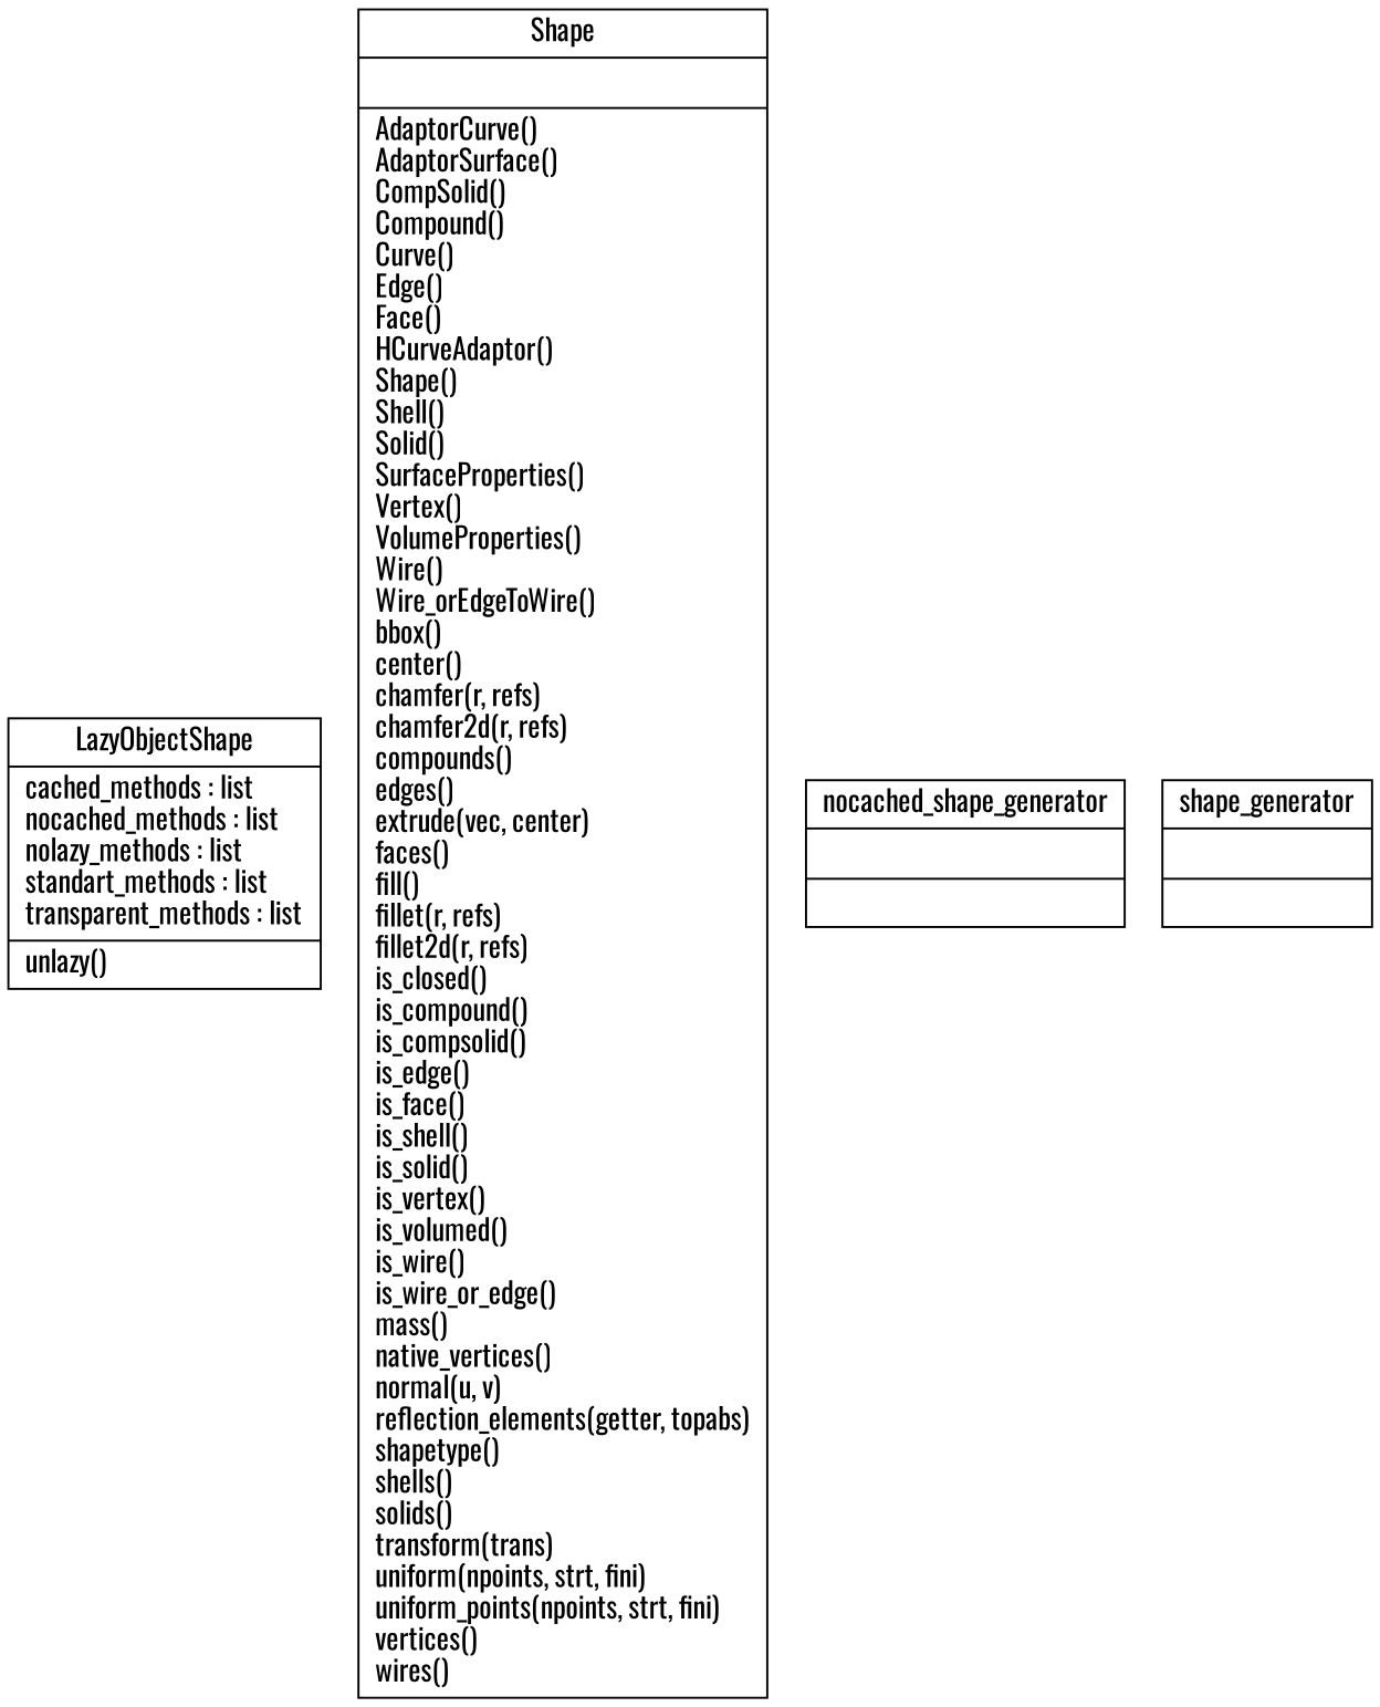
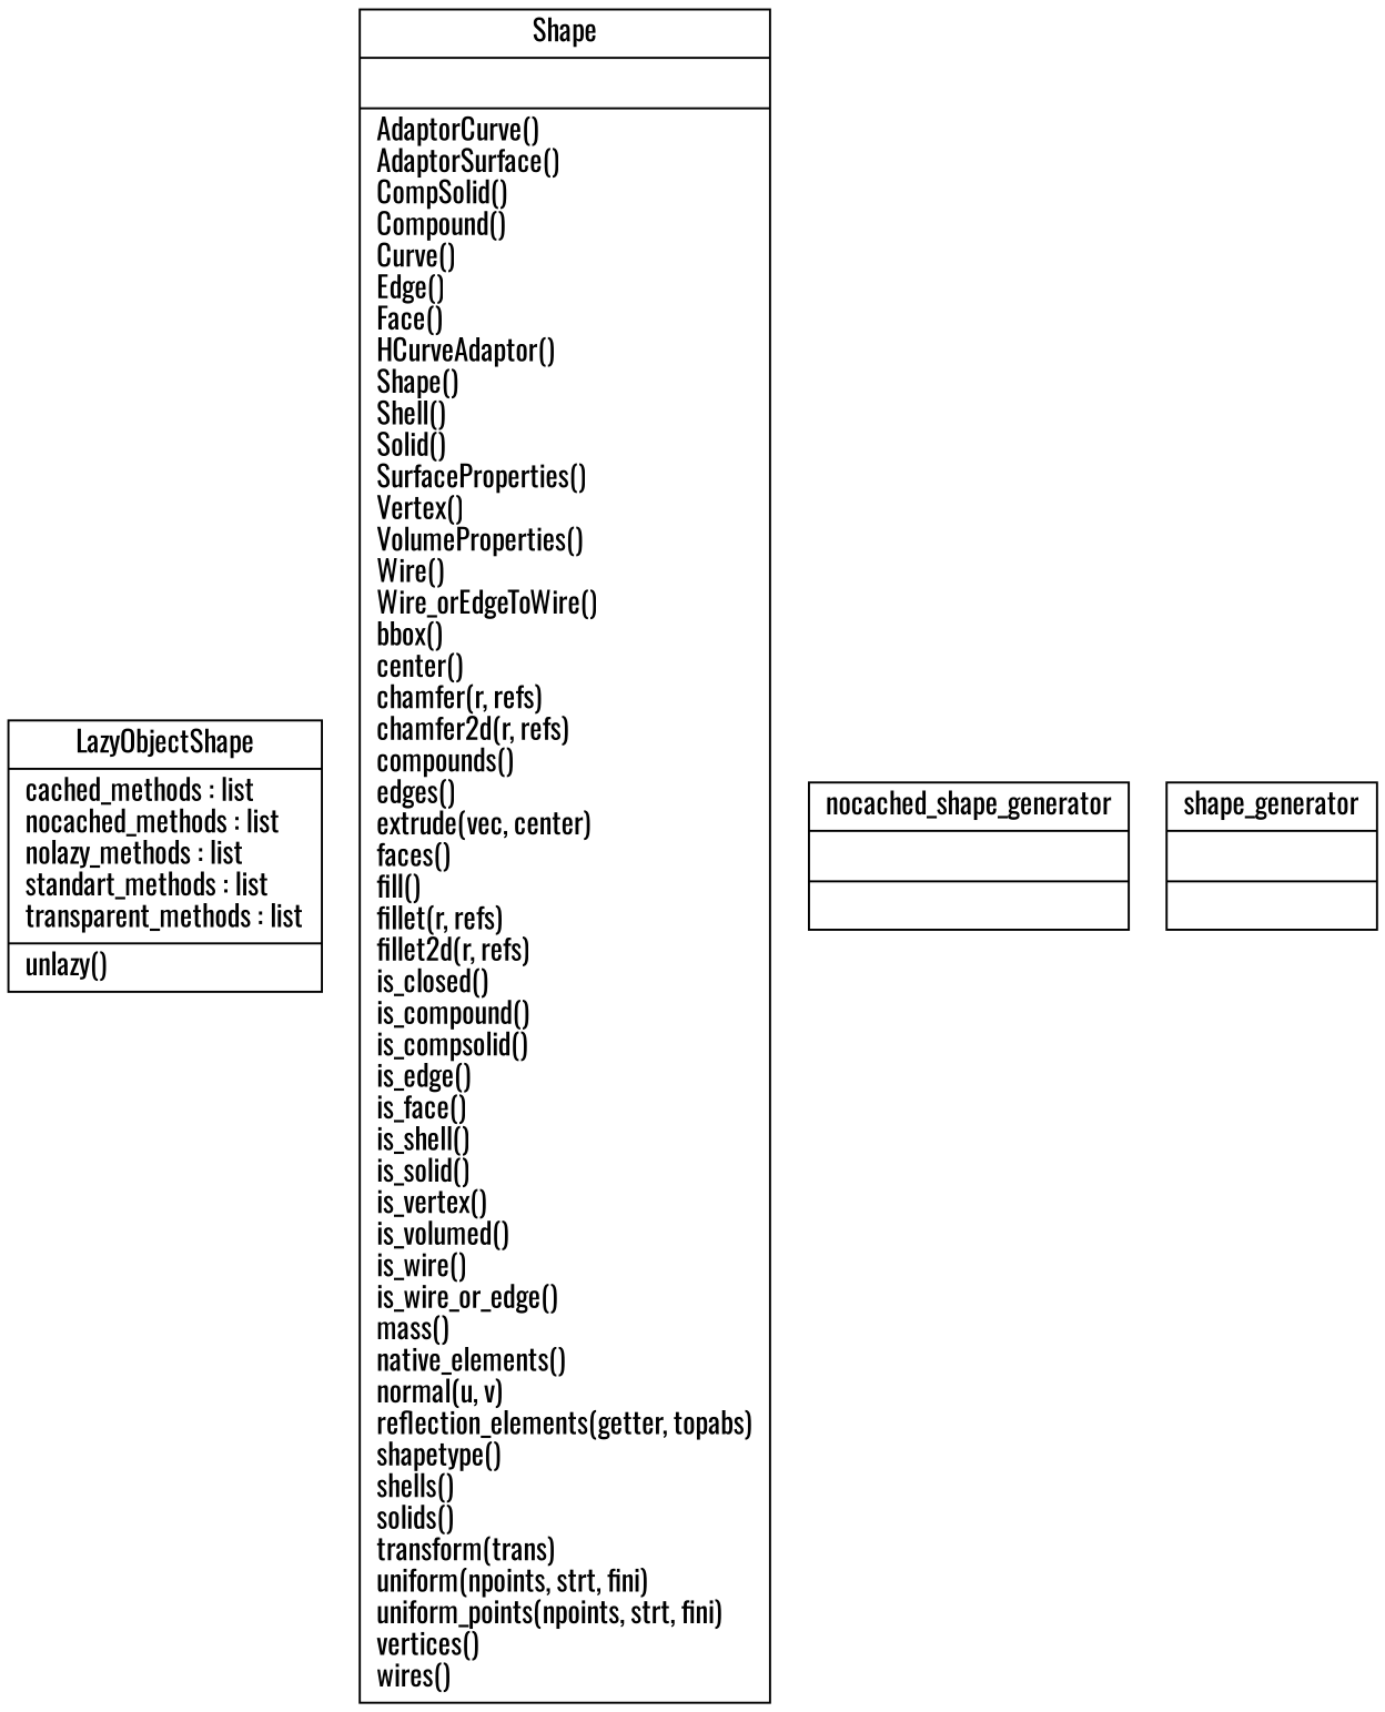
  digraph {
    rankdir=BT
    fontname=Oswald
    node [shape=record fontname=Oswald]
    n1 [label="{LazyObjectShape|cached_methods : list\lnocached_methods : list\lnolazy_methods : list\lstandart_methods : list\ltransparent_methods : list\l|unlazy()\l}"]
-   n2 [label="{Shape|\l|AdaptorCurve()\lAdaptorSurface()\lCompSolid()\lCompound()\lCurve()\lEdge()\lFace()\lHCurveAdaptor()\lShape()\lShell()\lSolid()\lSurfaceProperties()\lVertex()\lVolumeProperties()\lWire()\lWire_orEdgeToWire()\lbbox()\lcenter()\lchamfer(r, refs)\lchamfer2d(r, refs)\lcompounds()\ledges()\lextrude(vec, center)\lfaces()\lfill()\lfillet(r, refs)\lfillet2d(r, refs)\lis_closed()\lis_compound()\lis_compsolid()\lis_edge()\lis_face()\lis_shell()\lis_solid()\lis_vertex()\lis_volumed()\lis_wire()\lis_wire_or_edge()\lmass()\lnative_vertices()\lnormal(u, v)\lreflection_elements(getter, topabs)\lshapetype()\lshells()\lsolids()\ltransform(trans)\luniform(npoints, strt, fini)\luniform_points(npoints, strt, fini)\lvertices()\lwires()\l}"]
+   n2 [label="{Shape|\l|AdaptorCurve()\lAdaptorSurface()\lCompSolid()\lCompound()\lCurve()\lEdge()\lFace()\lHCurveAdaptor()\lShape()\lShell()\lSolid()\lSurfaceProperties()\lVertex()\lVolumeProperties()\lWire()\lWire_orEdgeToWire()\lbbox()\lcenter()\lchamfer(r, refs)\lchamfer2d(r, refs)\lcompounds()\ledges()\lextrude(vec, center)\lfaces()\lfill()\lfillet(r, refs)\lfillet2d(r, refs)\lis_closed()\lis_compound()\lis_compsolid()\lis_edge()\lis_face()\lis_shell()\lis_solid()\lis_vertex()\lis_volumed()\lis_wire()\lis_wire_or_edge()\lmass()\lnative_elements()\lnormal(u, v)\lreflection_elements(getter, topabs)\lshapetype()\lshells()\lsolids()\ltransform(trans)\luniform(npoints, strt, fini)\luniform_points(npoints, strt, fini)\lvertices()\lwires()\l}"]
    n3 [label="{nocached_shape_generator|\l|}"]
    n4 [label="{shape_generator|\l|}"]
  }
